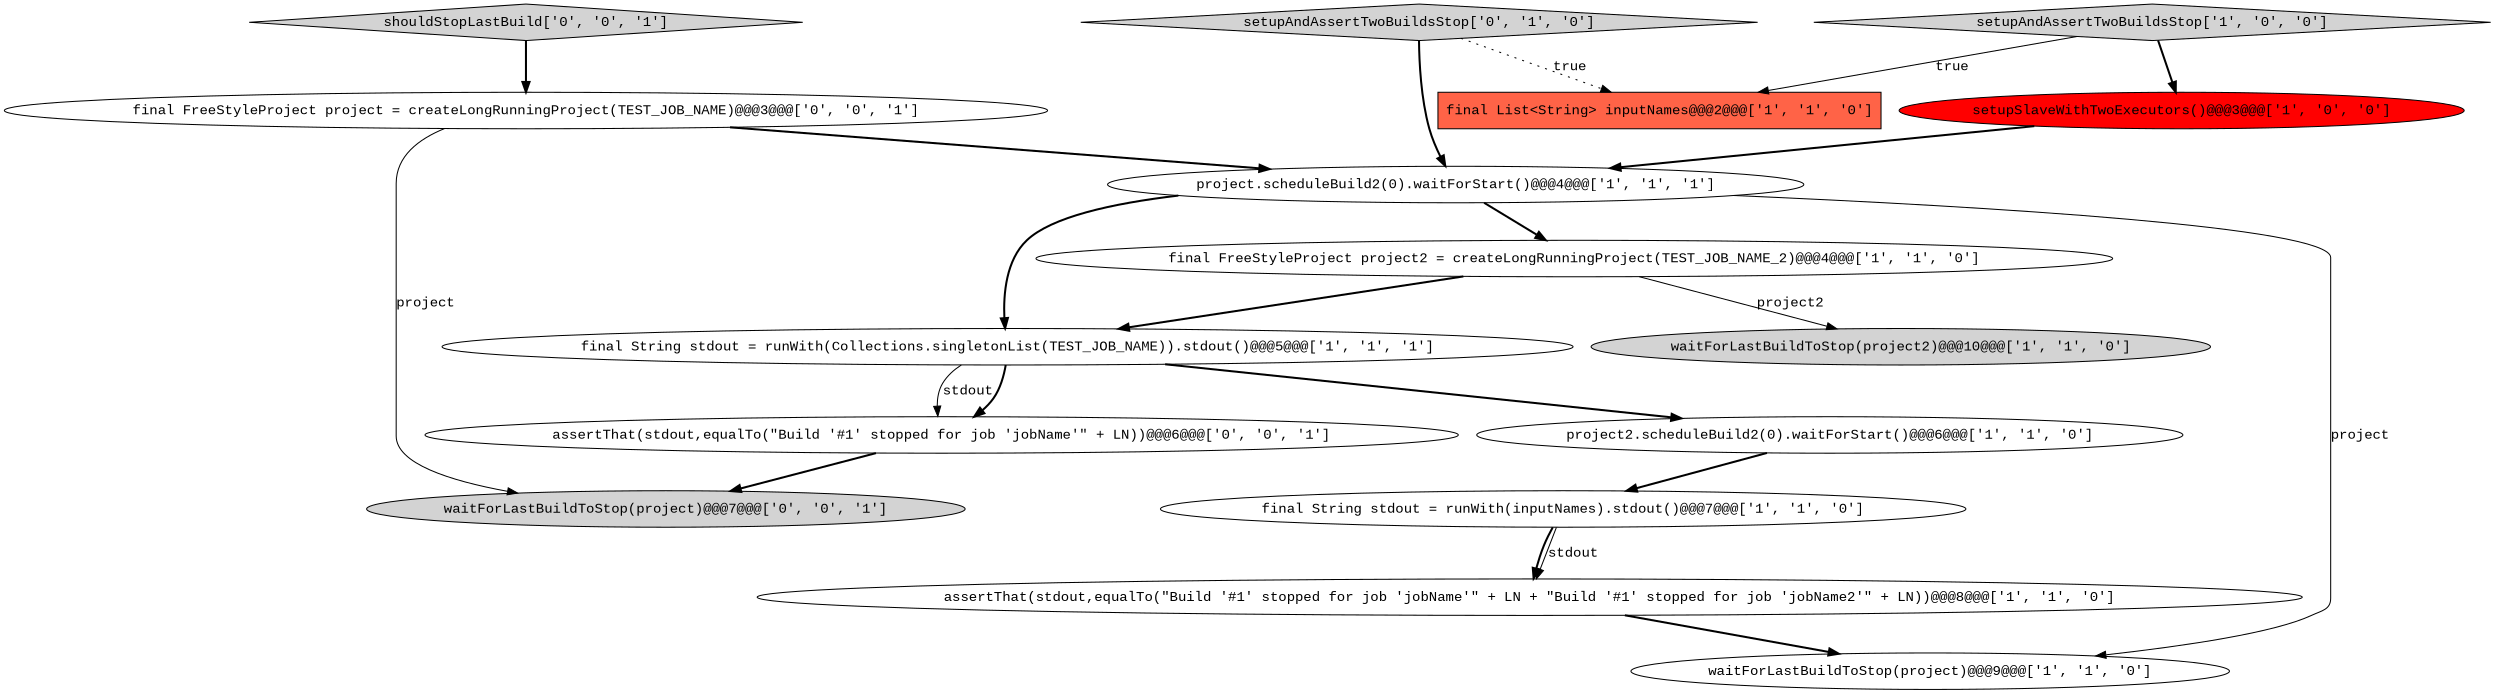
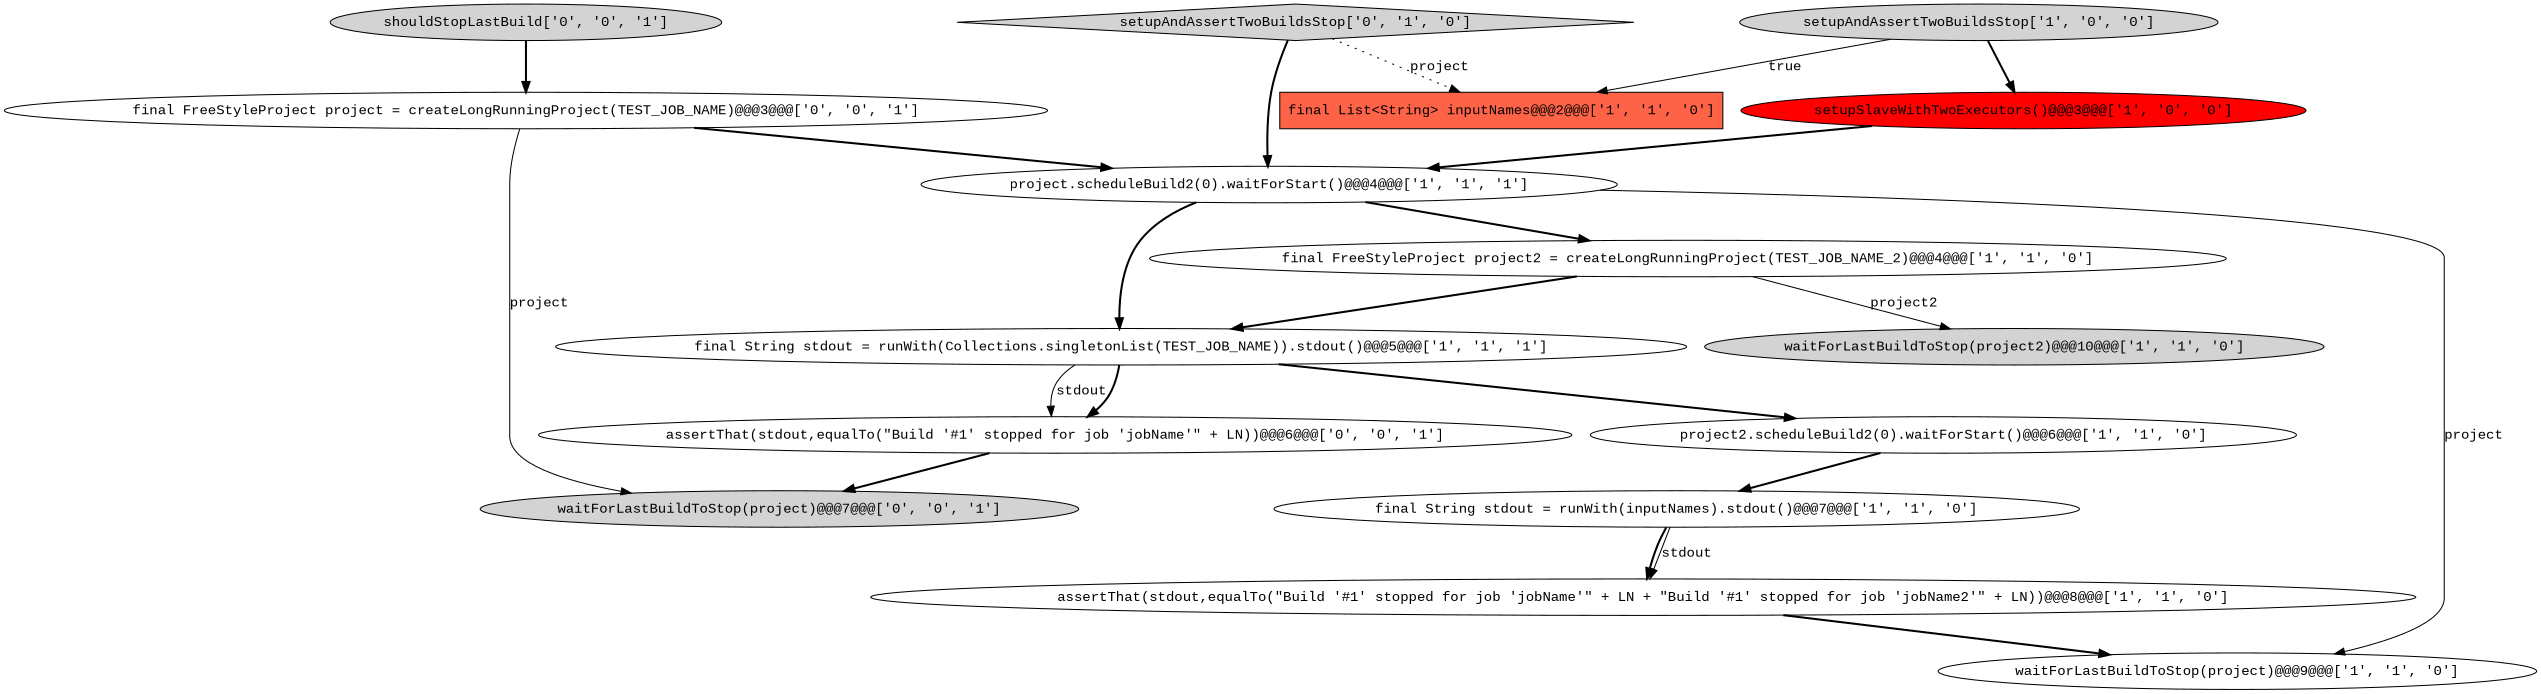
  digraph {
    fontname="Liberation Mono"
    node [fillcolor=white fontname="Liberation Mono" shape=ellipse style=filled]
    edge [fontname="Liberation Mono" style=bold]
    n1 [fillcolor=tomato label="final List<String> inputNames@@@2@@@['1', '1', '0']" shape=box]
    n2 [label="waitForLastBuildToStop(project)@@@9@@@['1', '1', '0']"]
    n3 [fillcolor=lightgray label="waitForLastBuildToStop(project2)@@@10@@@['1', '1', '0']"]
    n4 [fillcolor=red label="setupSlaveWithTwoExecutors()@@@3@@@['1', '0', '0']"]
    n5 [label="project.scheduleBuild2(0).waitForStart()@@@4@@@['1', '1', '1']"]
    n6 [label="final FreeStyleProject project2 = createLongRunningProject(TEST_JOB_NAME_2)@@@4@@@['1', '1', '0']"]
    n7 [label="final String stdout = runWith(Collections.singletonList(TEST_JOB_NAME)).stdout()@@@5@@@['1', '1', '1']"]
    n8 [fillcolor=lightgray label="waitForLastBuildToStop(project)@@@7@@@['0', '0', '1']"]
    n9 [label="assertThat(stdout,equalTo(\"Build '#1' stopped for job 'jobName'\" + LN))@@@6@@@['0', '0', '1']"]
    n10 [label="project2.scheduleBuild2(0).waitForStart()@@@6@@@['1', '1', '0']"]
    n11 [label="final String stdout = runWith(inputNames).stdout()@@@7@@@['1', '1', '0']"]
    n12 [label="assertThat(stdout,equalTo(\"Build '#1' stopped for job 'jobName'\" + LN + \"Build '#1' stopped for job 'jobName2'\" + LN))@@@8@@@['1', '1', '0']"]
-   n13 [fillcolor=lightgray label="setupAndAssertTwoBuildsStop['1', '0', '0']" shape=diamond]
+   n13 [fillcolor=lightgray label="setupAndAssertTwoBuildsStop['1', '0', '0']"]
    n14 [fillcolor=lightgray label="setupAndAssertTwoBuildsStop['0', '1', '0']" shape=diamond]
    n15 [label="final FreeStyleProject project = createLongRunningProject(TEST_JOB_NAME)@@@3@@@['0', '0', '1']"]
-   n16 [fillcolor=lightgray label="shouldStopLastBuild['0', '0', '1']" shape=diamond]
+   n16 [fillcolor=lightgray label="shouldStopLastBuild['0', '0', '1']"]
    n4 -> n5
    n5 -> n2 [label=project style=solid]
    n5 -> n6
    n5 -> n7
    n6 -> n3 [label=project2 style=solid]
    n6 -> n7
    n7 -> n9 [label=stdout style=solid]
    n7 -> n9
    n7 -> n10
    n9 -> n8
    n10 -> n11
    n11 -> n12
    n11 -> n12 [label=stdout style=solid]
    n12 -> n2
    n13 -> n1 [label=true style=solid]
    n13 -> n4
-   n14 -> n1 [label=true style=dotted]
+   n14 -> n1 [label=project style=dotted]
    n14 -> n5
    n15 -> n5
    n15 -> n8 [label=project style=solid]
    n16 -> n15
  }
